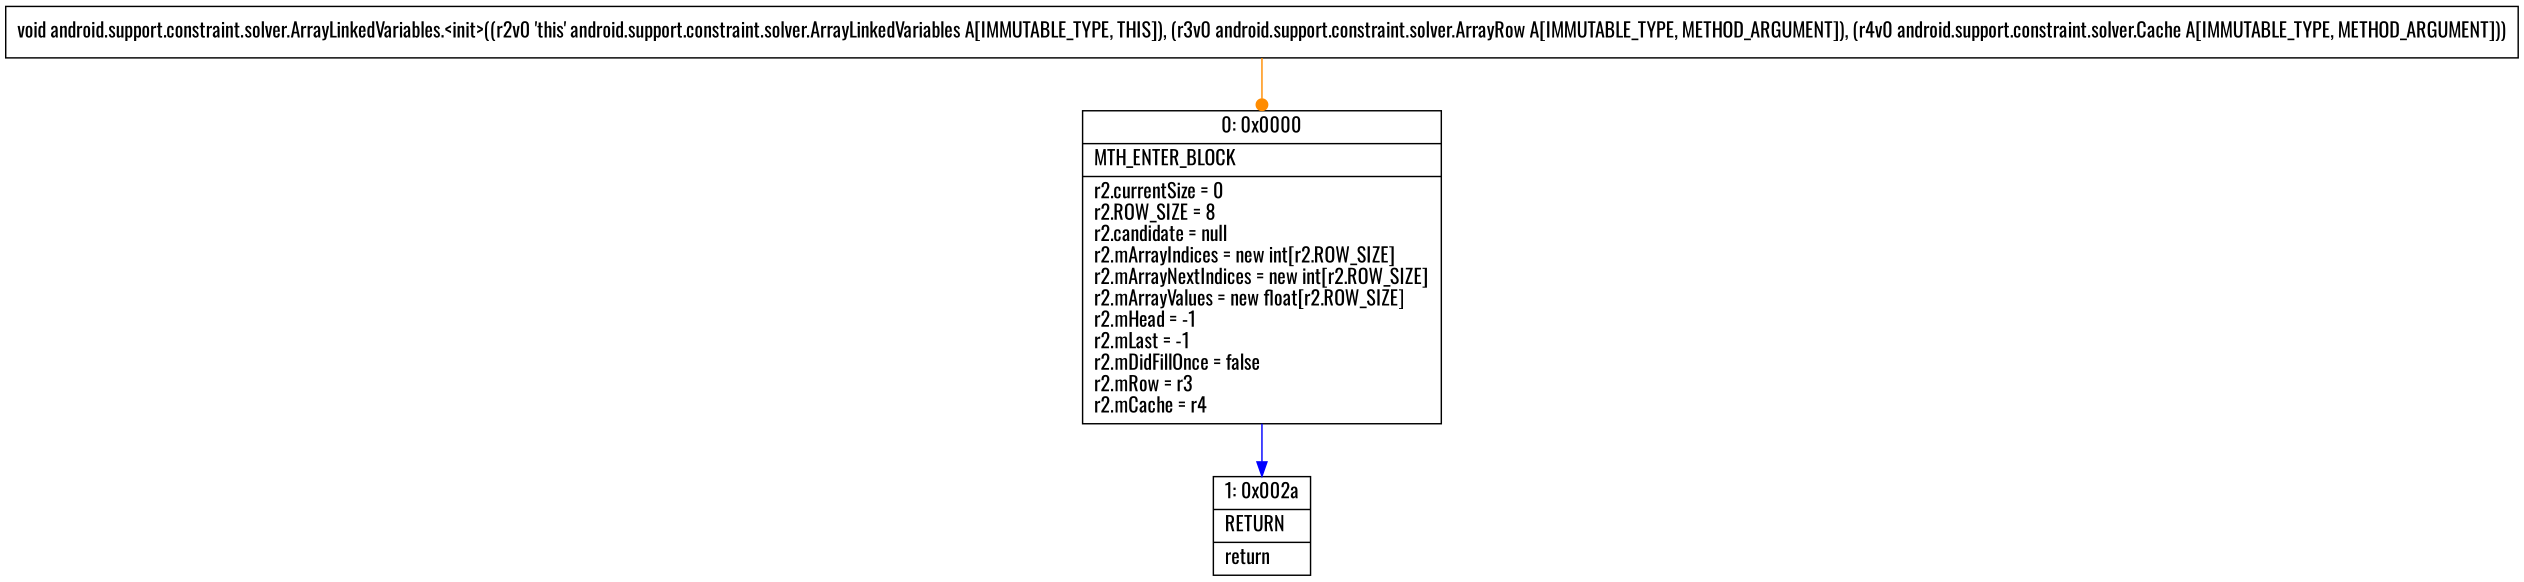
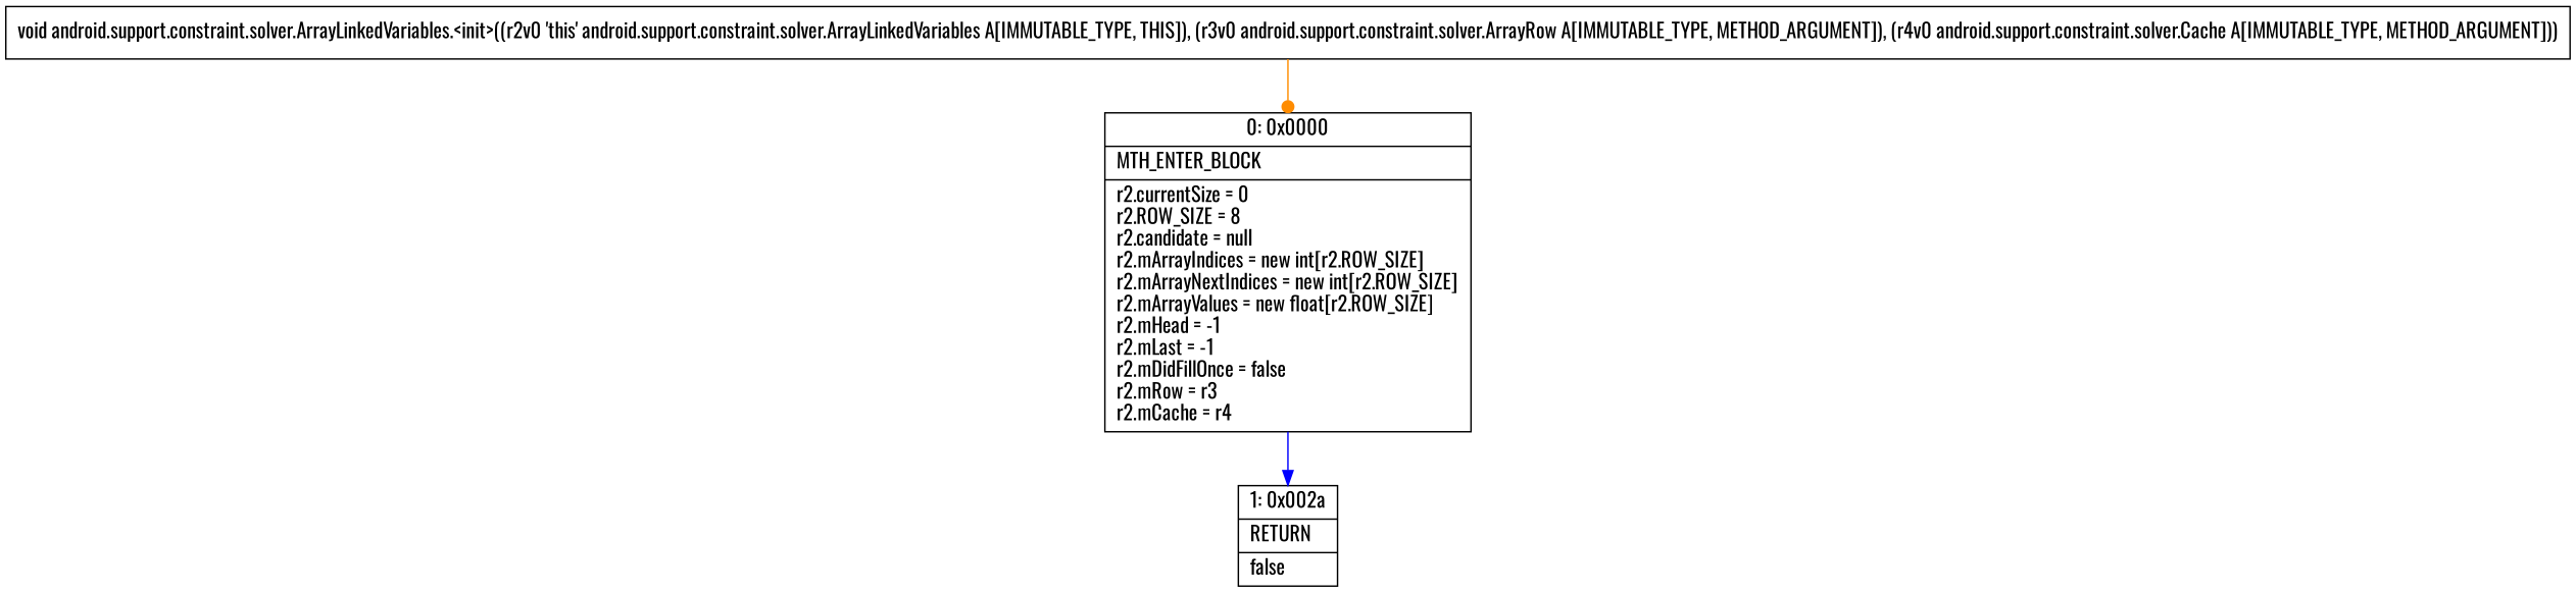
  digraph {
    fontname=Oswald
    node [shape=record fontname=Oswald]
    edge [fontname=Oswald]
    n1 [label="{0\:\ 0x0000|MTH_ENTER_BLOCK\l|r2.currentSize = 0\lr2.ROW_SIZE = 8\lr2.candidate = null\lr2.mArrayIndices = new int[r2.ROW_SIZE]\lr2.mArrayNextIndices = new int[r2.ROW_SIZE]\lr2.mArrayValues = new float[r2.ROW_SIZE]\lr2.mHead = \-1\lr2.mLast = \-1\lr2.mDidFillOnce = false\lr2.mRow = r3\lr2.mCache = r4\l}"]
-   n2 [label="{1\:\ 0x002a|RETURN\l|return\l}"]
+   n2 [label="{1\:\ 0x002a|RETURN\l|false\l}"]
    n3 [label="{void android.support.constraint.solver.ArrayLinkedVariables.\<init\>((r2v0 'this' android.support.constraint.solver.ArrayLinkedVariables A[IMMUTABLE_TYPE, THIS]), (r3v0 android.support.constraint.solver.ArrayRow A[IMMUTABLE_TYPE, METHOD_ARGUMENT]), (r4v0 android.support.constraint.solver.Cache A[IMMUTABLE_TYPE, METHOD_ARGUMENT])) }"]
    n1 -> n2 [color=blue arrowhead=normal]
    n3 -> n1 [color=darkorange arrowhead=dot]
  }
